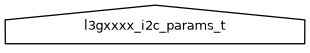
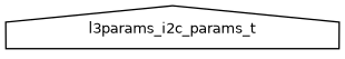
  digraph {
    rankdir=TB
-   n1 [color=black fillcolor=white fontname=Helvetica fontsize=10 height=0.2 label=l3gxxxx_i2c_params_t shape=house style=filled width=0.4]
+   n1 [color=black fillcolor=white fontname=Helvetica fontsize=10 height=0.2 label=l3params_i2c_params_t shape=house style=filled width=0.4]
  }
